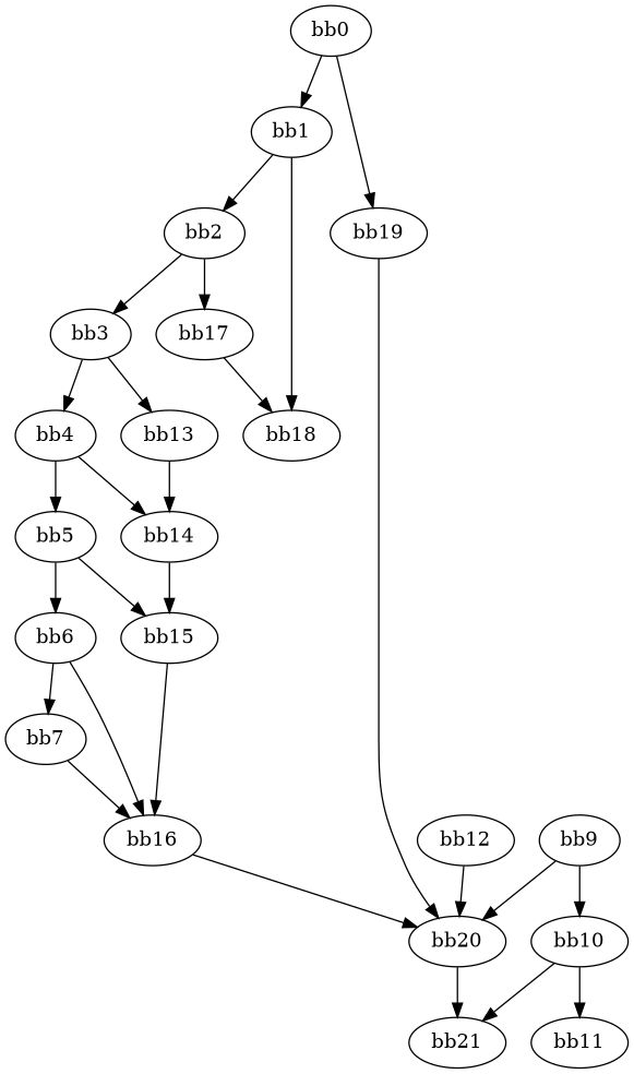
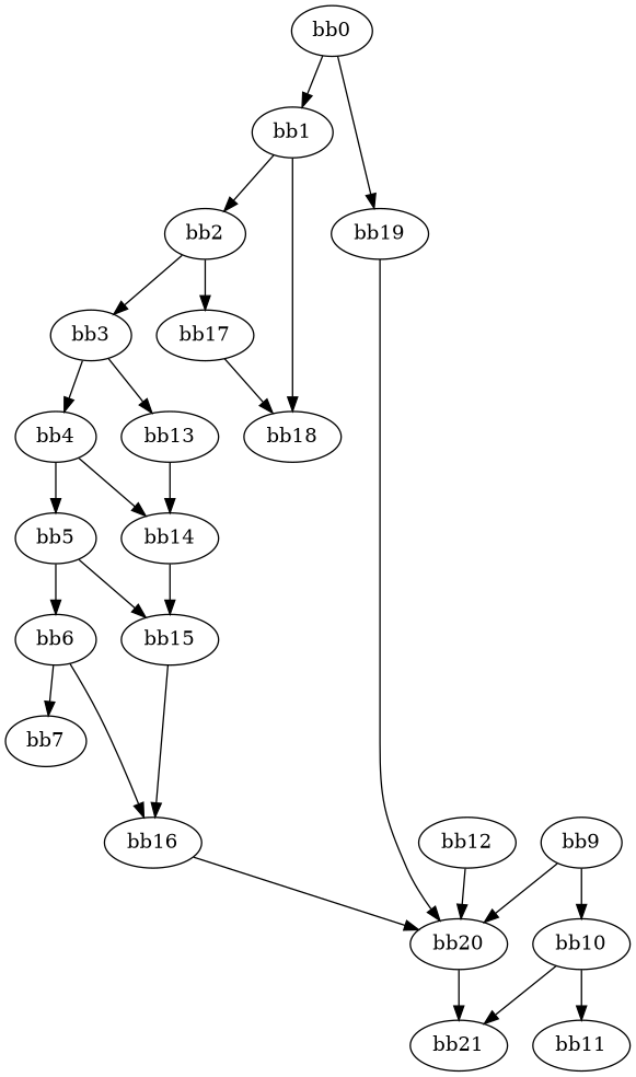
  digraph {
    n1 [label="bb0\l"]
    n2 [label="bb1\l"]
    n3 [label="bb19\l"]
    n4 [label="bb2\l"]
    n5 [label="bb18\l"]
    n6 [label="bb20\l"]
    n7 [label="bb3\l"]
    n8 [label="bb17\l"]
    n9 [label="bb4\l"]
    n10 [label="bb13\l"]
    n11 [label="bb5\l"]
    n12 [label="bb14\l"]
    n13 [label="bb6\l"]
    n14 [label="bb15\l"]
    n15 [label="bb7\l"]
    n16 [label="bb16\l"]
    n17 [label="bb9\l"]
    n18 [label="bb10\l"]
    n19 [label="bb12\l"]
    n20 [label="bb11\l"]
    n21 [label="bb21\l"]
    n1 -> n2
    n1 -> n3
    n2 -> n4
    n2 -> n5
    n3 -> n6
    n4 -> n7
    n4 -> n8
    n6 -> n21
    n7 -> n9
    n7 -> n10
    n8 -> n5
    n9 -> n11
    n9 -> n12
    n10 -> n12
    n11 -> n13
    n11 -> n14
    n12 -> n14
    n13 -> n15
    n13 -> n16
    n14 -> n16
-   n15 -> n16
    n16 -> n6
    n17 -> n6
    n17 -> n18
    n18 -> n20
    n18 -> n21
    n19 -> n6
  }
